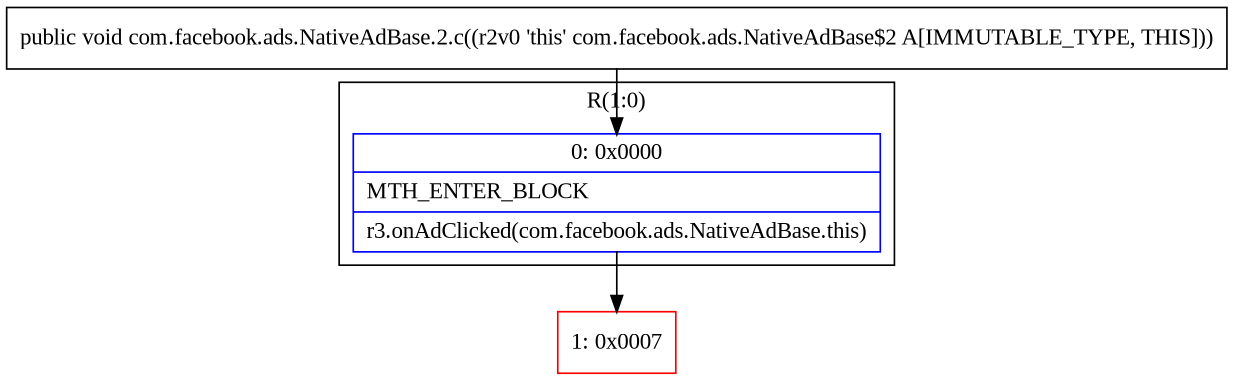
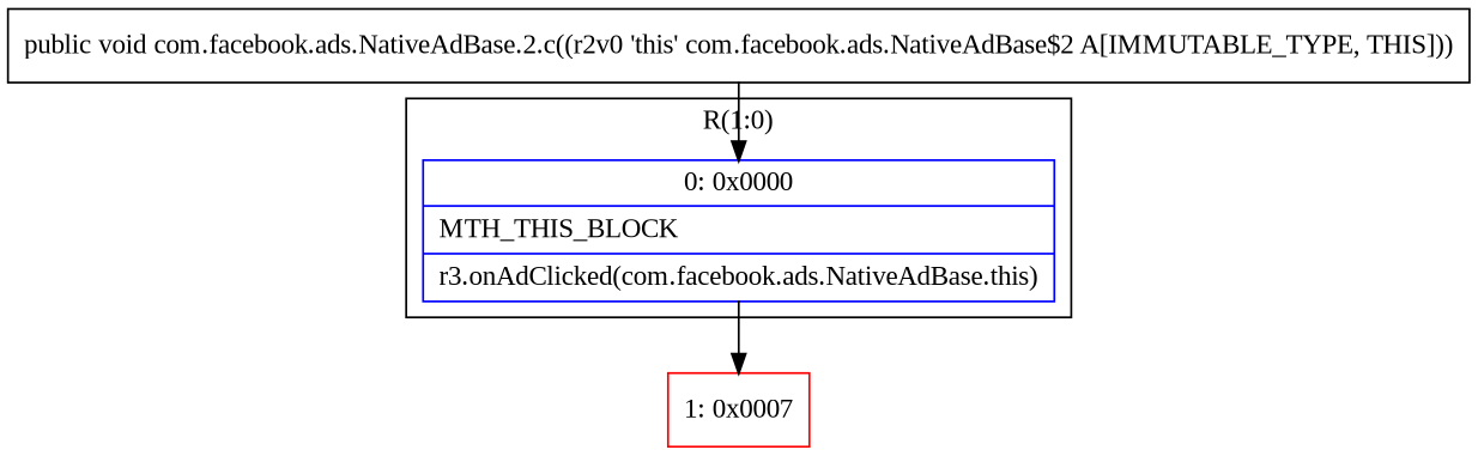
  digraph {
    fontname="Liberation Serif"
    node [shape=record fontname="Liberation Serif"]
    edge [fontname="Liberation Serif"]
-   n1 [color=blue label="{0\:\ 0x0000|MTH_ENTER_BLOCK\l|r3.onAdClicked(com.facebook.ads.NativeAdBase.this)\l}"]
+   n1 [color=blue label="{0\:\ 0x0000|MTH_THIS_BLOCK\l|r3.onAdClicked(com.facebook.ads.NativeAdBase.this)\l}"]
    n2 [color=red label="{1\:\ 0x0007}"]
    n3 [label="{public void com.facebook.ads.NativeAdBase.2.c((r2v0 'this' com.facebook.ads.NativeAdBase$2 A[IMMUTABLE_TYPE, THIS])) }"]
    subgraph cluster_1 {
      label="R(1:0)"
      n1
    }
    n1 -> n2
    n3 -> n1
  }
